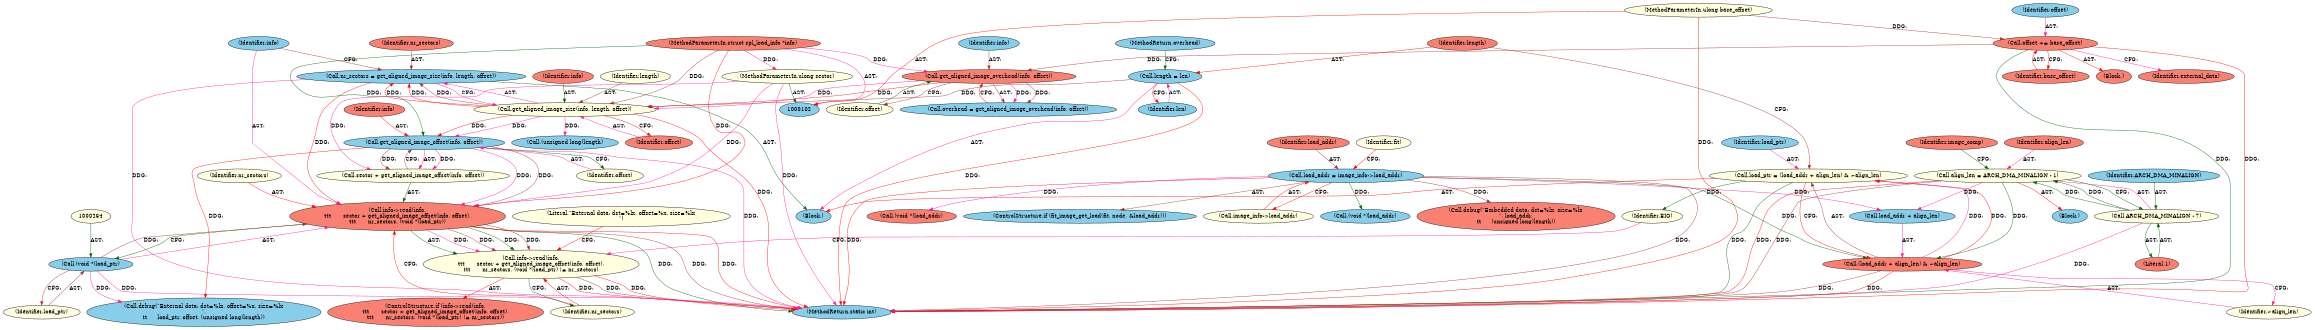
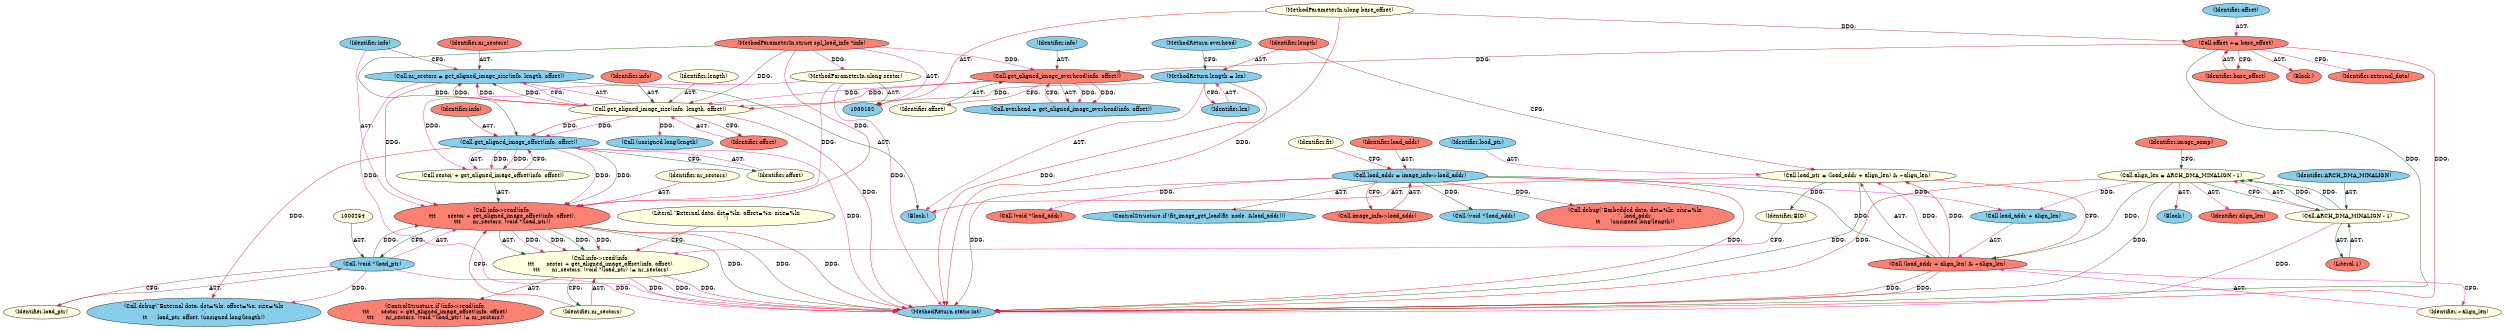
  digraph {
    node [fillcolor=skyblue style=filled]
    edge [color=deeppink]
    n1 [fillcolor=salmon label="(Call,info->read(info,\n\t\t\t       sector + get_aligned_image_offset(info, offset),\n\t\t\t       nr_sectors, (void *)load_ptr))"]
    n2 [label="(Call,(void *)load_ptr)"]
    n3 [fillcolor=lightyellow label="(Call,info->read(info,\n\t\t\t       sector + get_aligned_image_offset(info, offset),\n\t\t\t       nr_sectors, (void *)load_ptr) != nr_sectors)"]
    n4 [label="(MethodReturn,static int)"]
    n5 [label="(Call,debug(\"External data: dst=%lx, offset=%x, size=%lx\n\",\n\t\t      load_ptr, offset, (unsigned long)length))"]
    n6 [fillcolor=lightyellow label="(Identifier,load_ptr)"]
    n7 [fillcolor=salmon label="(ControlStructure,if (info->read(info,\n\t\t\t       sector + get_aligned_image_offset(info, offset),\n\t\t\t       nr_sectors, (void *)load_ptr) != nr_sectors))"]
    n8 [fillcolor=lightyellow label="(Identifier,nr_sectors)"]
    n9 [label="(Call,get_aligned_image_offset(info, offset))"]
    n10 [fillcolor=lightyellow label="(Identifier,offset)"]
    n11 [fillcolor=lightyellow label="(Call,sector + get_aligned_image_offset(info, offset))"]
    n12 [fillcolor=lightyellow label="(Call,get_aligned_image_size(info, length, offset))"]
    n13 [label="(Call,nr_sectors = get_aligned_image_size(info, length, offset))"]
    n14 [fillcolor=salmon label="(Identifier,offset)"]
    n15 [label="(Call,(unsigned long)length)"]
    n16 [label="(Block,)"]
    n17 [fillcolor=salmon label="(Call,get_aligned_image_overhead(info, offset))"]
    n18 [fillcolor=lightyellow label="(Identifier,offset)"]
    n19 [label="(Call,overhead = get_aligned_image_overhead(info, offset))"]
    n20 [fillcolor=salmon label="(MethodParameterIn,struct spl_load_info *info)"]
    1000102
    n22 [fillcolor=lightyellow label="(MethodParameterIn,ulong sector)"]
    n23 [fillcolor=salmon label="(Call,offset += base_offset)"]
    n24 [fillcolor=salmon label="(Identifier,base_offset)"]
    n25 [fillcolor=salmon label="(Block,)"]
    n26 [fillcolor=salmon label="(Identifier,external_data)"]
    n27 [fillcolor=lightyellow label="(MethodParameterIn,ulong base_offset)"]
-   n28 [label="(Call,length = len)"]
+   n28 [label="(MethodReturn,length = len)"]
    n29 [label="(Identifier,len)"]
    n30 [fillcolor=lightyellow label="(Call,load_ptr = (load_addr + align_len) & ~align_len)"]
    n31 [fillcolor=salmon label="(Call,(load_addr + align_len) & ~align_len)"]
    n32 [fillcolor=lightyellow label="(Identifier,EIO)"]
    n33 [fillcolor=lightyellow label="(Identifier,~align_len)"]
    n34 [label="(Call,load_addr = image_info->load_addr)"]
    n35 [label="(Call,load_addr + align_len)"]
    n36 [fillcolor=salmon label="(Call,(void *)load_addr)"]
    n37 [label="(ControlStructure,if (fit_image_get_load(fit, node, &load_addr)))"]
-   n38 [fillcolor=lightyellow label="(Call,image_info->load_addr)"]
+   n38 [fillcolor=salmon label="(Call,image_info->load_addr)"]
    n39 [label="(Call,(void *)load_addr)"]
    n40 [fillcolor=salmon label="(Call,debug(\"Embedded data: dst=%lx, size=%lx\n\", load_addr,\n\t\t      (unsigned long)length))"]
    n41 [fillcolor=lightyellow label="(Call,align_len = ARCH_DMA_MINALIGN - 1)"]
-   n42 [fillcolor=lightyellow label="(Call,ARCH_DMA_MINALIGN - 7)"]
+   n42 [fillcolor=lightyellow label="(Call,ARCH_DMA_MINALIGN - 1)"]
    n43 [label="(Block,)"]
    n44 [fillcolor=salmon label="(Literal,1)"]
    n45 [label="(Identifier,info)"]
    n46 [label="(MethodReturn,overhead)"]
    n47 [fillcolor=lightyellow label="(Literal,\"External data: dst=%lx, offset=%x, size=%lx\n\")"]
    n48 [fillcolor=salmon label="(Identifier,length)"]
    n49 [fillcolor=lightyellow label="(Identifier,fit)"]
    n50 [label="(Identifier,load_ptr)"]
    n51 [fillcolor=salmon label="(Identifier,image_comp)"]
    n52 [label="(Identifier,info)"]
    n53 [fillcolor=salmon label="(Identifier,nr_sectors)"]
    n54 [fillcolor=salmon label="(Identifier,info)"]
    n55 [fillcolor=salmon label="(Identifier,align_len)"]
    n56 [fillcolor=lightyellow label="(Identifier,nr_sectors)"]
    n57 [fillcolor=salmon label="(Identifier,info)"]
    n58 [label="(Identifier,offset)"]
    n59 [fillcolor=lightyellow label="(Identifier,length)"]
    n60 [fillcolor=salmon label="(Identifier,load_addr)"]
    n61 [label="(Identifier,ARCH_DMA_MINALIGN)"]
    1000264 [fillcolor=lightyellow]
    n1 -> n2 [color=darkgreen label="CFG: "]
    n1 -> n3 [color=darkgreen label="AST: "]
    n1 -> n3 [label="DDG: "]
    n1 -> n3 [color=brown label="DDG: "]
    n1 -> n3 [color=darkgreen label="DDG: "]
    n1 -> n3 [color=brown label="DDG: "]
    n1 -> n4 [color=darkgreen label="DDG: "]
    n1 -> n4 [color=brown label="DDG: "]
    n1 -> n4 [color=red label="DDG: "]
    n2 -> n1 [label="AST: "]
    n2 -> n1 [color=brown label="DDG: "]
    n2 -> n4 [label="DDG: "]
    n2 -> n5 [label="DDG: "]
    n2 -> n6 [color=brown label="CFG: "]
    n3 -> n4 [color=brown label="DDG: "]
    n3 -> n4 [color=red label="DDG: "]
    n3 -> n4 [color=red label="DDG: "]
    n3 -> n7 [color=red label="AST: "]
    n3 -> n8 [color=darkgreen label="CFG: "]
    n6 -> n2 [color=brown label="AST: "]
    n8 -> n1 [color=red label="CFG: "]
    n8 -> n3 [color=red label="AST: "]
    n9 -> n1 [label="DDG: "]
    n9 -> n1 [color=brown label="DDG: "]
    n9 -> n4 [label="DDG: "]
    n9 -> n5 [color=red label="DDG: "]
    n9 -> n10 [color=darkgreen label="CFG: "]
    n9 -> n11 [label="AST: "]
    n9 -> n11 [label="DDG: "]
    n9 -> n11 [color=brown label="DDG: "]
    n10 -> n9 [label="AST: "]
    n11 -> n1 [color=darkgreen label="AST: "]
    n11 -> n9 [color=brown label="CFG: "]
    n12 -> n4 [color=red label="DDG: "]
    n12 -> n9 [label="DDG: "]
    n12 -> n9 [color=red label="DDG: "]
    n12 -> n13 [label="AST: "]
    n12 -> n13 [color=red label="DDG: "]
    n12 -> n13 [color=red label="DDG: "]
    n12 -> n13 [color=brown label="DDG: "]
    n12 -> n14 [color=red label="CFG: "]
    n12 -> n15 [label="DDG: "]
    n13 -> n1 [color=red label="DDG: "]
    n13 -> n4 [label="DDG: "]
    n13 -> n12 [label="CFG: "]
    n13 -> n16 [color=darkgreen label="AST: "]
    n14 -> n12 [label="AST: "]
    n17 -> n12 [label="DDG: "]
    n17 -> n12 [color=red label="DDG: "]
    n17 -> n18 [color=brown label="CFG: "]
    n17 -> n19 [color=brown label="AST: "]
    n17 -> n19 [label="DDG: "]
    n17 -> n19 [color=brown label="DDG: "]
    n18 -> n17 [color=darkgreen label="AST: "]
    n19 -> n17 [color=red label="CFG: "]
    n20 -> n1 [color=red label="DDG: "]
    n20 -> n9 [color=darkgreen label="DDG: "]
    n20 -> n12 [color=brown label="DDG: "]
    n20 -> n17 [label="DDG: "]
    n20 -> 1000102 [label="AST: "]
    n20 -> n22 [label="DDG: "]
    n22 -> n1 [label="DDG: "]
    n22 -> n4 [label="DDG: "]
    n22 -> n11 [label="DDG: "]
    n22 -> 1000102 [color=darkgreen label="AST: "]
    n23 -> n4 [color=darkgreen label="DDG: "]
    n23 -> n4 [color=red label="DDG: "]
    n23 -> n17 [color=brown label="DDG: "]
    n23 -> n24 [color=red label="CFG: "]
    n23 -> n25 [color=red label="AST: "]
    n23 -> n26 [label="CFG: "]
    n24 -> n23 [color=red label="AST: "]
    n27 -> n4 [color=red label="DDG: "]
    n27 -> 1000102 [color=red label="AST: "]
    n27 -> n23 [color=brown label="DDG: "]
    n28 -> n4 [color=red label="DDG: "]
    n28 -> n12 [color=brown label="DDG: "]
    n28 -> n16 [label="AST: "]
    n28 -> n29 [color=red label="CFG: "]
    n29 -> n28 [label="AST: "]
    n30 -> n4 [color=darkgreen label="DDG: "]
    n30 -> n16 [color=red label="AST: "]
    n30 -> n31 [color=red label="CFG: "]
    n30 -> n32 [color=darkgreen label="DDG: "]
    n31 -> n4 [color=red label="DDG: "]
    n31 -> n4 [color=brown label="DDG: "]
    n31 -> n30 [color=brown label="AST: "]
    n31 -> n30 [label="DDG: "]
    n31 -> n30 [color=red label="DDG: "]
    n31 -> n33 [label="CFG: "]
    n32 -> n3 [label="CFG: "]
    n33 -> n31 [label="AST: "]
    n34 -> n4 [color=brown label="DDG: "]
    n34 -> n4 [color=red label="DDG: "]
    n34 -> n31 [color=darkgreen label="DDG: "]
    n34 -> n35 [label="DDG: "]
    n34 -> n36 [label="DDG: "]
    n34 -> n37 [color=brown label="AST: "]
    n34 -> n38 [color=red label="CFG: "]
    n34 -> n39 [color=darkgreen label="DDG: "]
    n34 -> n40 [color=brown label="DDG: "]
    n35 -> n31 [label="AST: "]
    n38 -> n34 [color=red label="AST: "]
    n41 -> n4 [color=red label="DDG: "]
    n41 -> n4 [color=brown label="DDG: "]
    n41 -> n31 [color=darkgreen label="DDG: "]
    n41 -> n35 [label="DDG: "]
    n41 -> n42 [color=darkgreen label="CFG: "]
    n41 -> n43 [color=red label="AST: "]
    n42 -> n4 [label="DDG: "]
    n42 -> n41 [label="AST: "]
    n42 -> n41 [color=darkgreen label="DDG: "]
    n42 -> n41 [color=darkgreen label="DDG: "]
    n42 -> n44 [color=darkgreen label="AST: "]
    n44 -> n42 [color=darkgreen label="AST: "]
    n45 -> n1 [label="AST: "]
    n45 -> n13 [color=brown label="CFG: "]
    n46 -> n28 [color=darkgreen label="CFG: "]
    n47 -> n3 [color=red label="CFG: "]
    n48 -> n28 [color=red label="AST: "]
    n48 -> n30 [color=brown label="CFG: "]
    n49 -> n34 [color=red label="CFG: "]
    n50 -> n30 [label="AST: "]
    n51 -> n41 [color=darkgreen label="CFG: "]
    n52 -> n17 [color=brown label="AST: "]
    n53 -> n13 [color=brown label="AST: "]
    n54 -> n9 [color=red label="AST: "]
-   n55 -> n41 [label="AST: "]
+   n41 -> n55 [label="AST: "]
    n56 -> n1 [color=red label="AST: "]
    n57 -> n12 [color=darkgreen label="AST: "]
    n58 -> n23 [label="AST: "]
    n59 -> n12 [color=brown label="AST: "]
    n60 -> n34 [color=brown label="AST: "]
    n61 -> n42 [color=darkgreen label="AST: "]
    1000264 -> n2 [color=darkgreen label="AST: "]
  }
